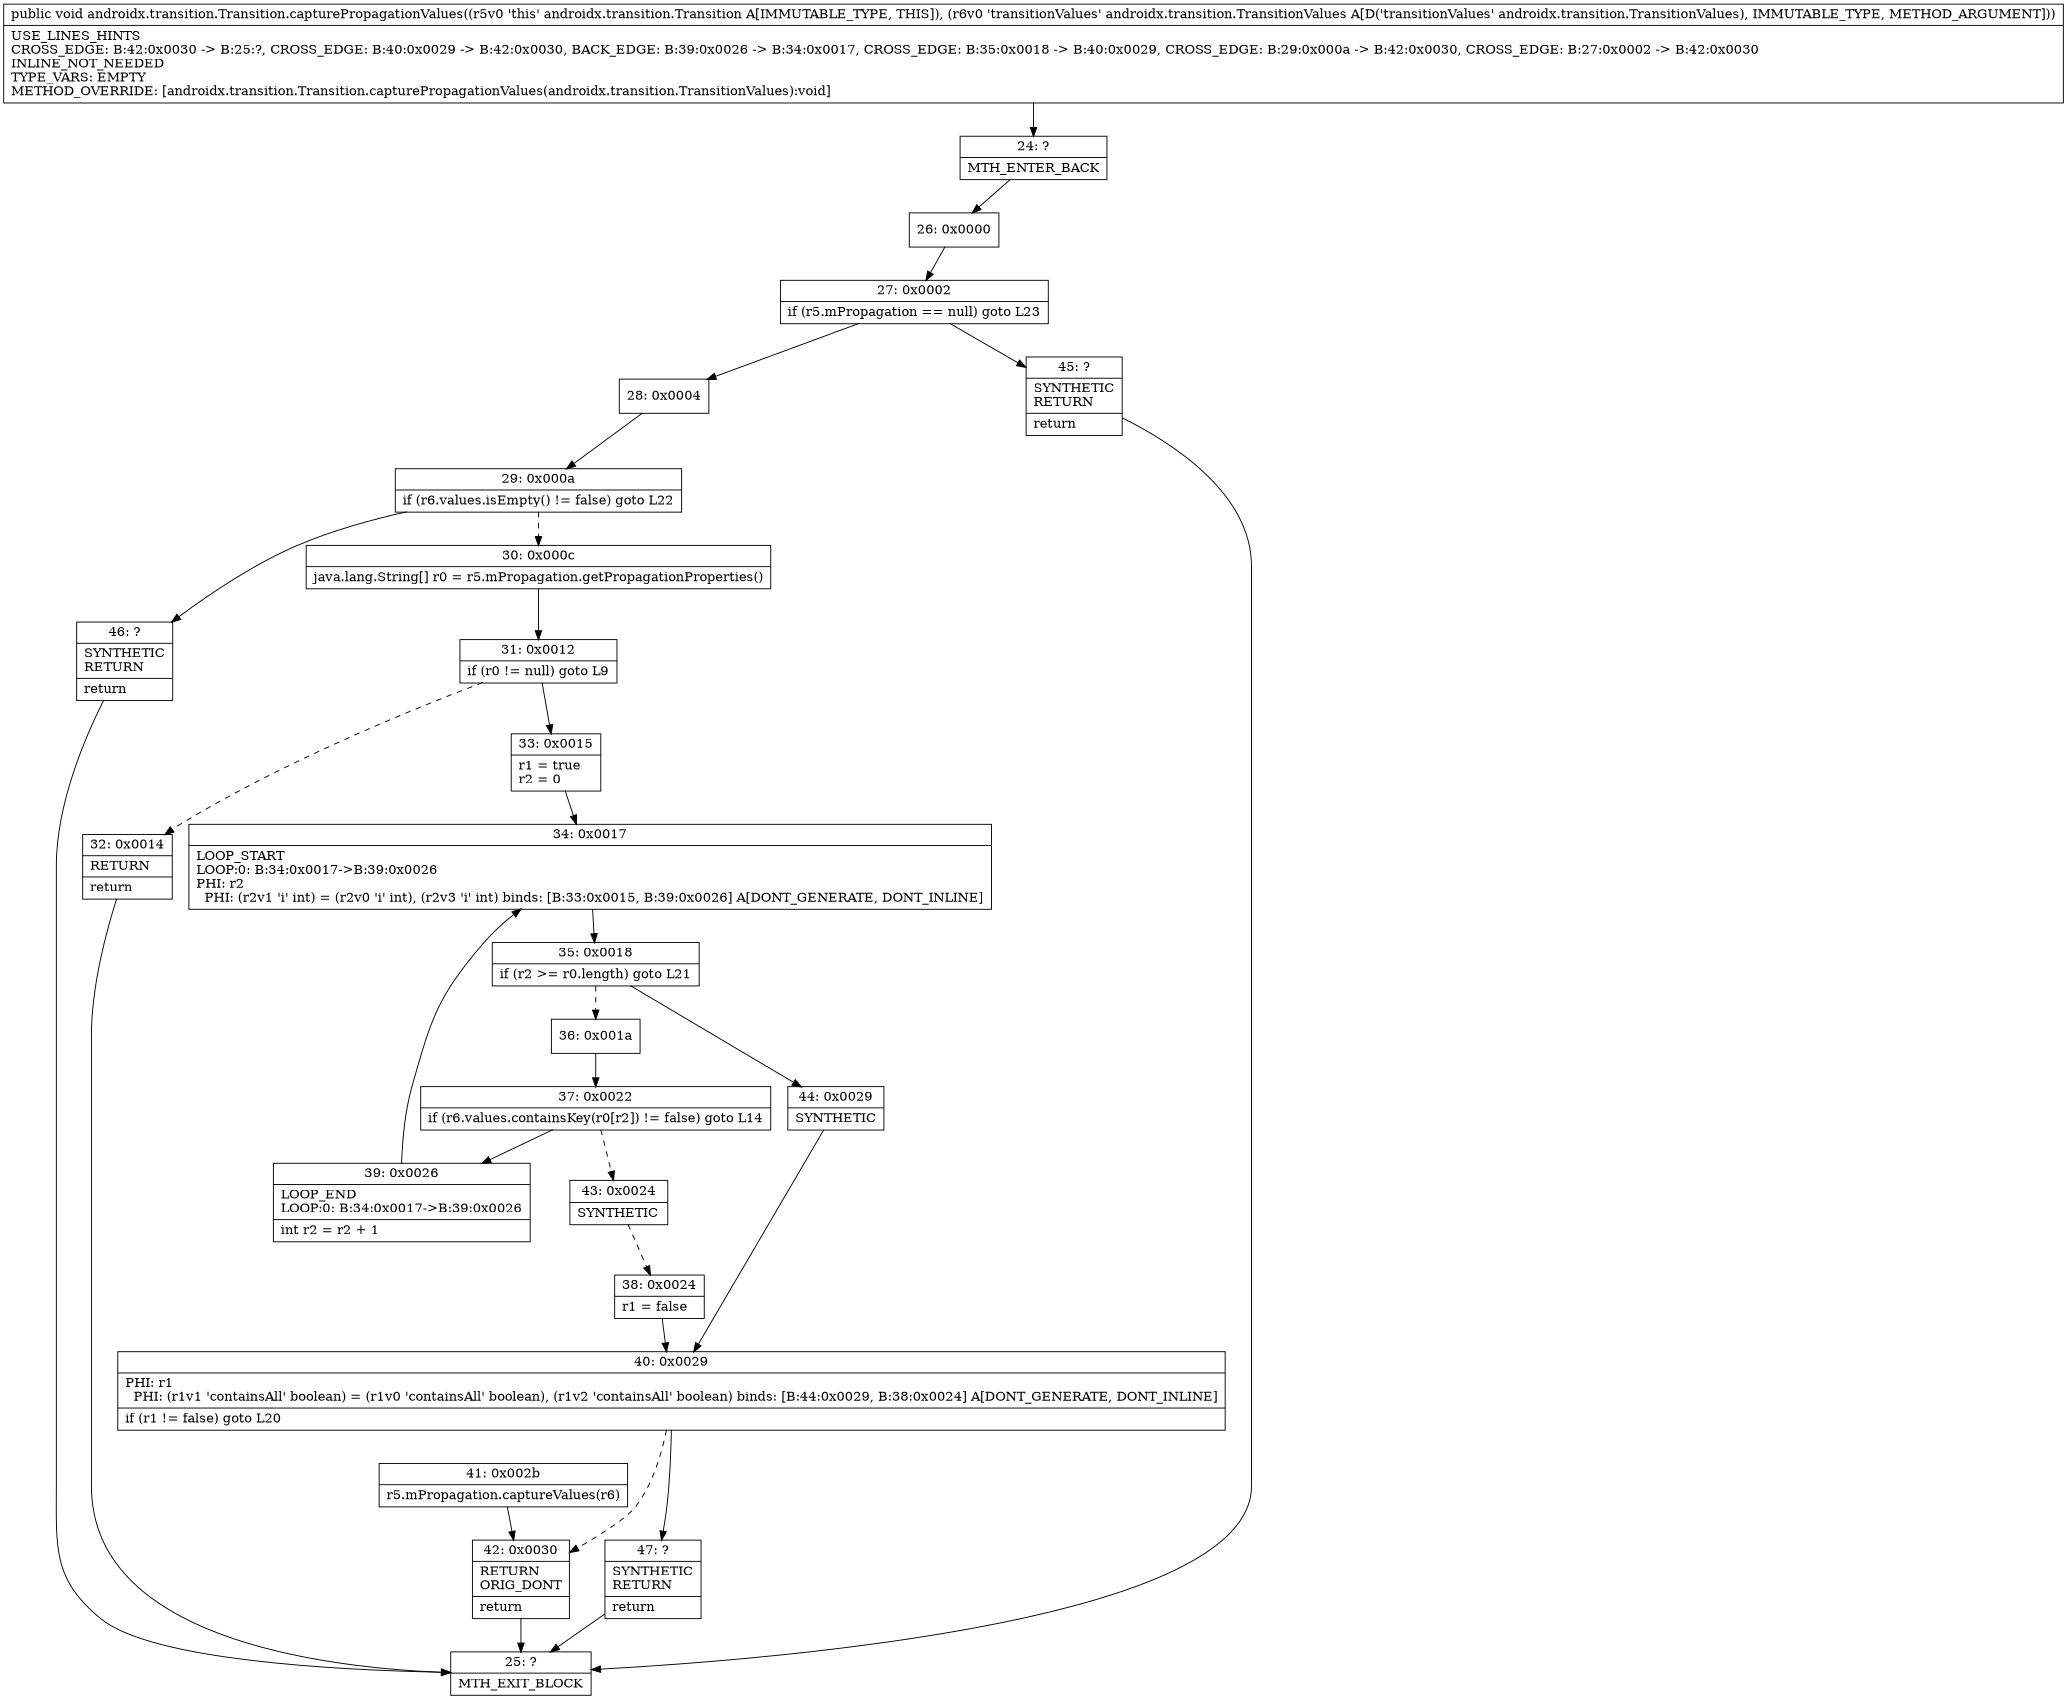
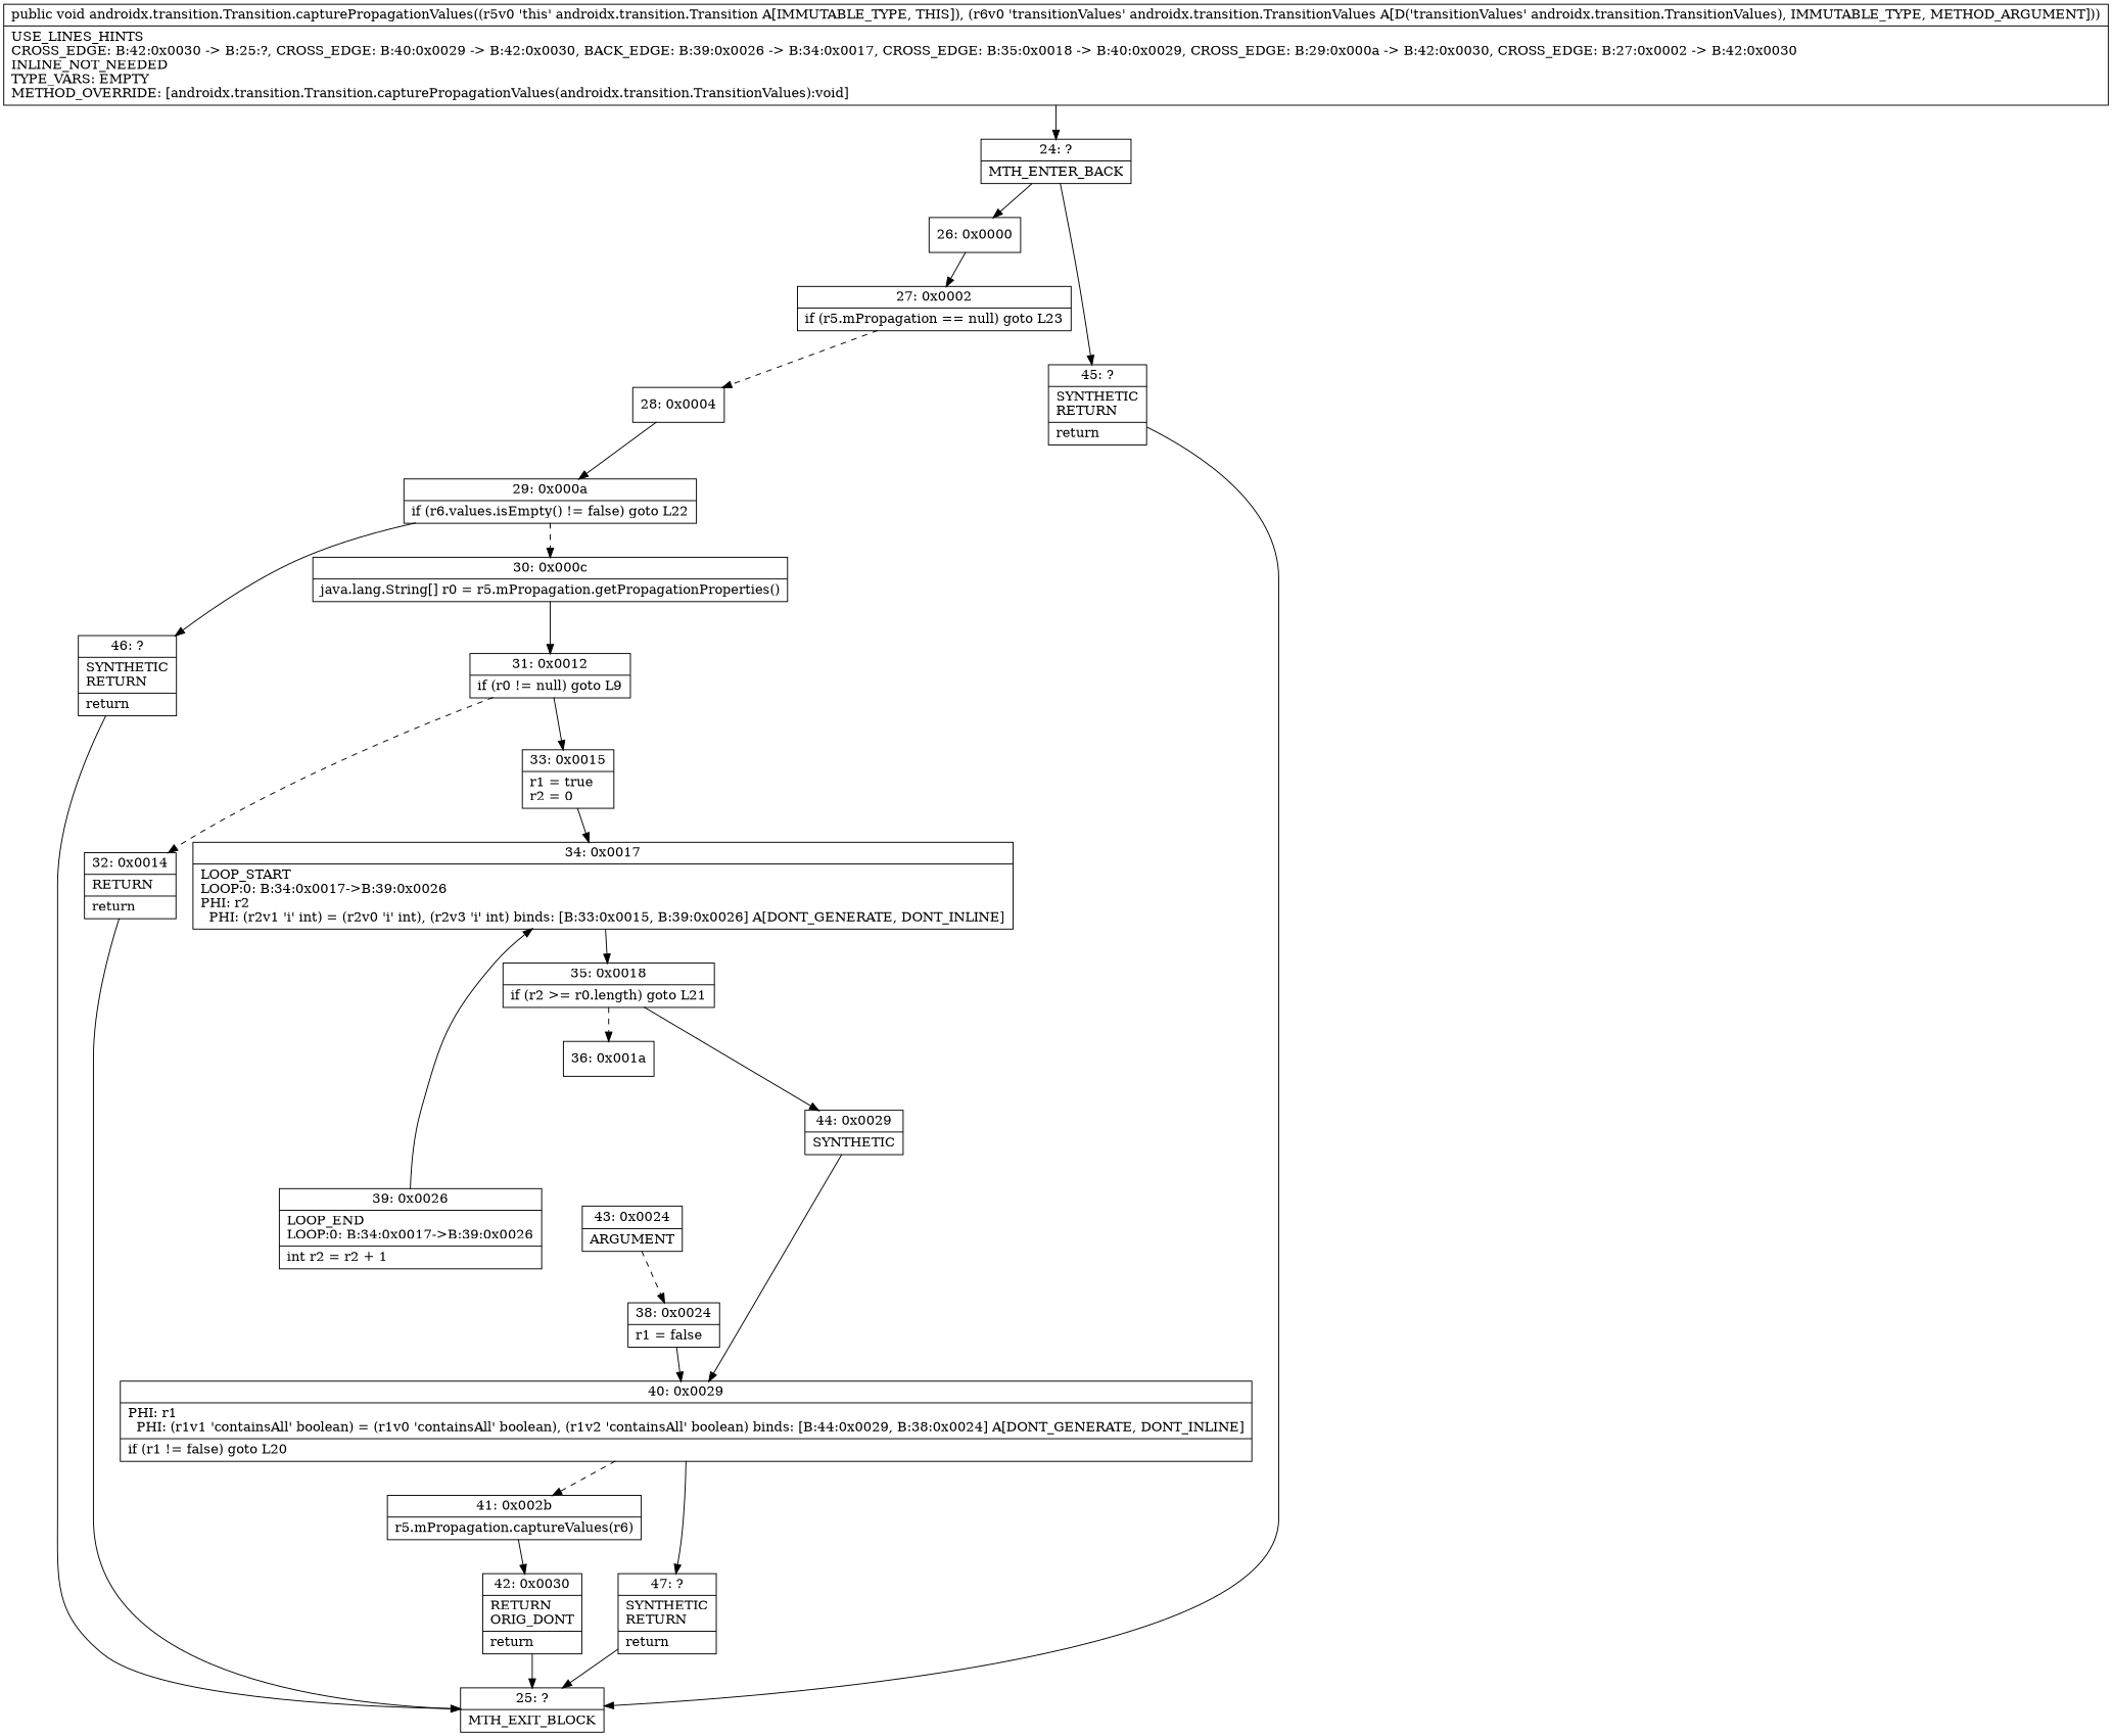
  digraph {
    node [shape=record]
    n1 [label="{24\:\ ?|MTH_ENTER_BACK\l}"]
    n2 [label="{26\:\ 0x0000}"]
    n3 [label="{27\:\ 0x0002|if (r5.mPropagation == null) goto L23\l}"]
    n4 [label="{28\:\ 0x0004}"]
    n5 [label="{45\:\ ?|SYNTHETIC\lRETURN\l|return\l}"]
    n6 [label="{29\:\ 0x000a|if (r6.values.isEmpty() != false) goto L22\l}"]
    n7 [label="{25\:\ ?|MTH_EXIT_BLOCK\l}"]
    n8 [label="{30\:\ 0x000c|java.lang.String[] r0 = r5.mPropagation.getPropagationProperties()\l}"]
    n9 [label="{46\:\ ?|SYNTHETIC\lRETURN\l|return\l}"]
    n10 [label="{31\:\ 0x0012|if (r0 != null) goto L9\l}"]
    n11 [label="{32\:\ 0x0014|RETURN\l|return\l}"]
    n12 [label="{33\:\ 0x0015|r1 = true\lr2 = 0\l}"]
    n13 [label="{34\:\ 0x0017|LOOP_START\lLOOP:0: B:34:0x0017\-\>B:39:0x0026\lPHI: r2 \l  PHI: (r2v1 'i' int) = (r2v0 'i' int), (r2v3 'i' int) binds: [B:33:0x0015, B:39:0x0026] A[DONT_GENERATE, DONT_INLINE]\l}"]
    n14 [label="{35\:\ 0x0018|if (r2 \>= r0.length) goto L21\l}"]
    n15 [label="{36\:\ 0x001a}"]
    n16 [label="{44\:\ 0x0029|SYNTHETIC\l}"]
-   n17 [label="{37\:\ 0x0022|if (r6.values.containsKey(r0[r2]) != false) goto L14\l}"]
    n18 [label="{40\:\ 0x0029|PHI: r1 \l  PHI: (r1v1 'containsAll' boolean) = (r1v0 'containsAll' boolean), (r1v2 'containsAll' boolean) binds: [B:44:0x0029, B:38:0x0024] A[DONT_GENERATE, DONT_INLINE]\l|if (r1 != false) goto L20\l}"]
    n19 [label="{39\:\ 0x0026|LOOP_END\lLOOP:0: B:34:0x0017\-\>B:39:0x0026\l|int r2 = r2 + 1\l}"]
-   n20 [label="{43\:\ 0x0024|SYNTHETIC\l}"]
+   n20 [label="{43\:\ 0x0024|ARGUMENT\l}"]
    n21 [label="{38\:\ 0x0024|r1 = false\l}"]
    n22 [label="{41\:\ 0x002b|r5.mPropagation.captureValues(r6)\l}"]
    n23 [label="{47\:\ ?|SYNTHETIC\lRETURN\l|return\l}"]
    n24 [label="{42\:\ 0x0030|RETURN\lORIG_DONT\l|return\l}"]
    n25 [label="{public void androidx.transition.Transition.capturePropagationValues((r5v0 'this' androidx.transition.Transition A[IMMUTABLE_TYPE, THIS]), (r6v0 'transitionValues' androidx.transition.TransitionValues A[D('transitionValues' androidx.transition.TransitionValues), IMMUTABLE_TYPE, METHOD_ARGUMENT]))  | USE_LINES_HINTS\lCROSS_EDGE: B:42:0x0030 \-\> B:25:?, CROSS_EDGE: B:40:0x0029 \-\> B:42:0x0030, BACK_EDGE: B:39:0x0026 \-\> B:34:0x0017, CROSS_EDGE: B:35:0x0018 \-\> B:40:0x0029, CROSS_EDGE: B:29:0x000a \-\> B:42:0x0030, CROSS_EDGE: B:27:0x0002 \-\> B:42:0x0030\lINLINE_NOT_NEEDED\lTYPE_VARS: EMPTY\lMETHOD_OVERRIDE: [androidx.transition.Transition.capturePropagationValues(androidx.transition.TransitionValues):void]\l}"]
    n1 -> n2
    n2 -> n3
-   n3 -> n4 [style=solid]
-   n3 -> n5
+   n3 -> n4 [style=dashed]
+   n1 -> n5
    n4 -> n6
    n5 -> n7
    n6 -> n8 [style=dashed]
    n6 -> n9
    n8 -> n10
    n9 -> n7
    n10 -> n11 [style=dashed]
    n10 -> n12
    n11 -> n7
    n12 -> n13
    n13 -> n14
    n14 -> n15 [style=dashed]
    n14 -> n16
-   n15 -> n17
    n16 -> n18
-   n17 -> n19
-   n17 -> n20 [style=dashed]
-   n18 -> n24 [style=dashed]
+   n18 -> n22 [style=dashed]
    n18 -> n23
    n19 -> n13
    n20 -> n21 [style=dashed]
    n21 -> n18
    n22 -> n24
    n23 -> n7
    n24 -> n7
    n25 -> n1
  }
